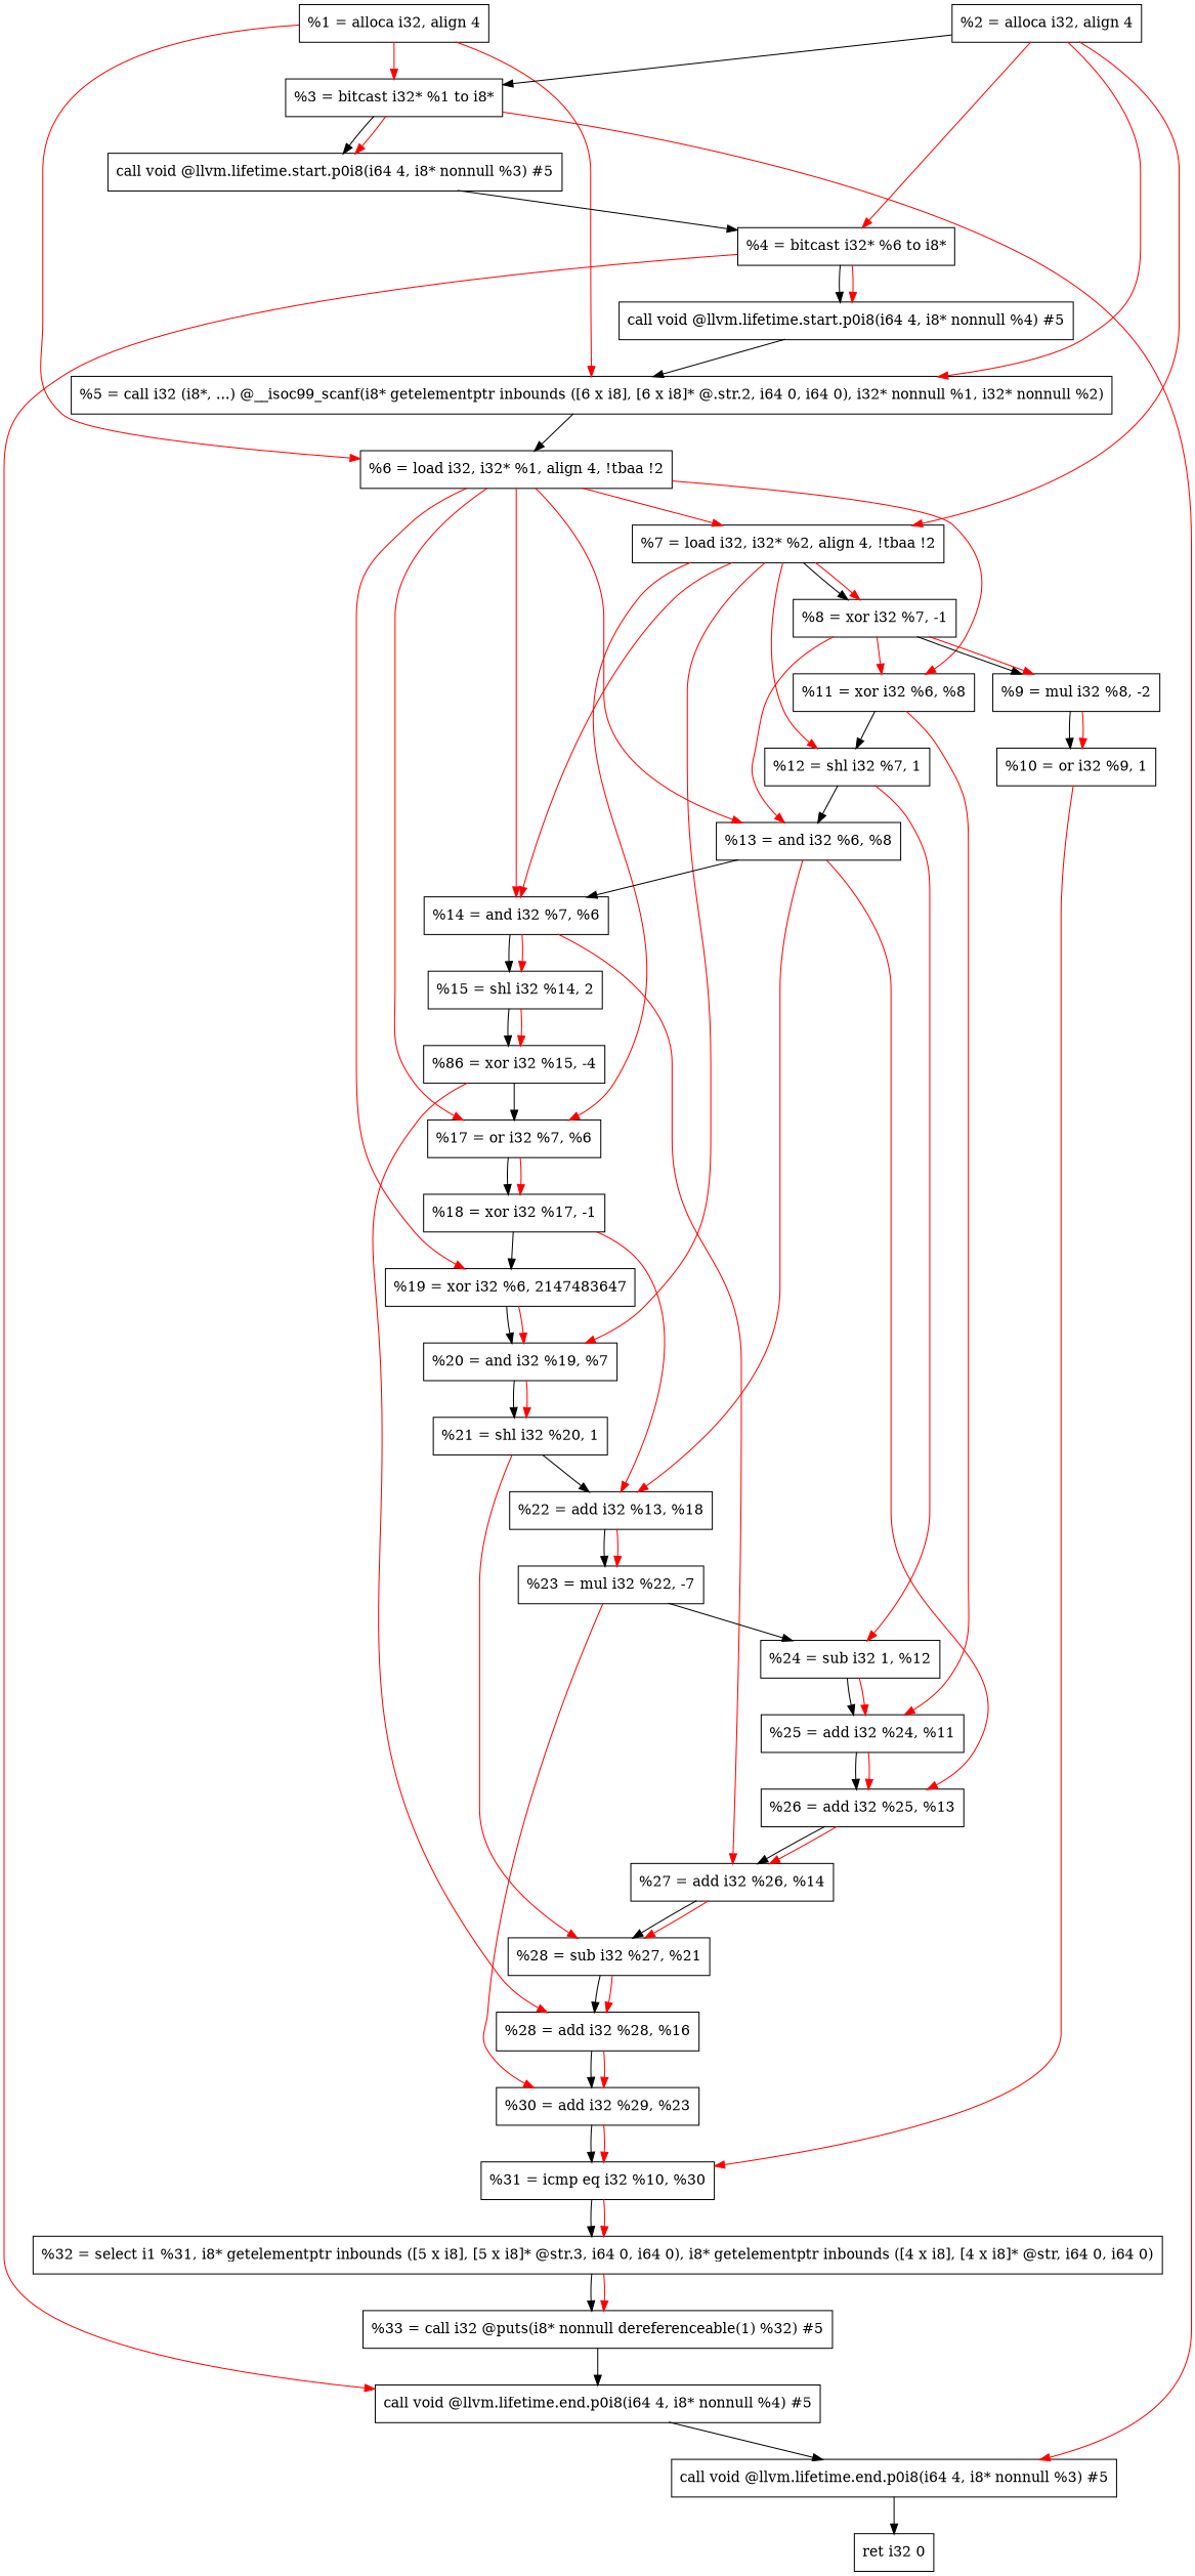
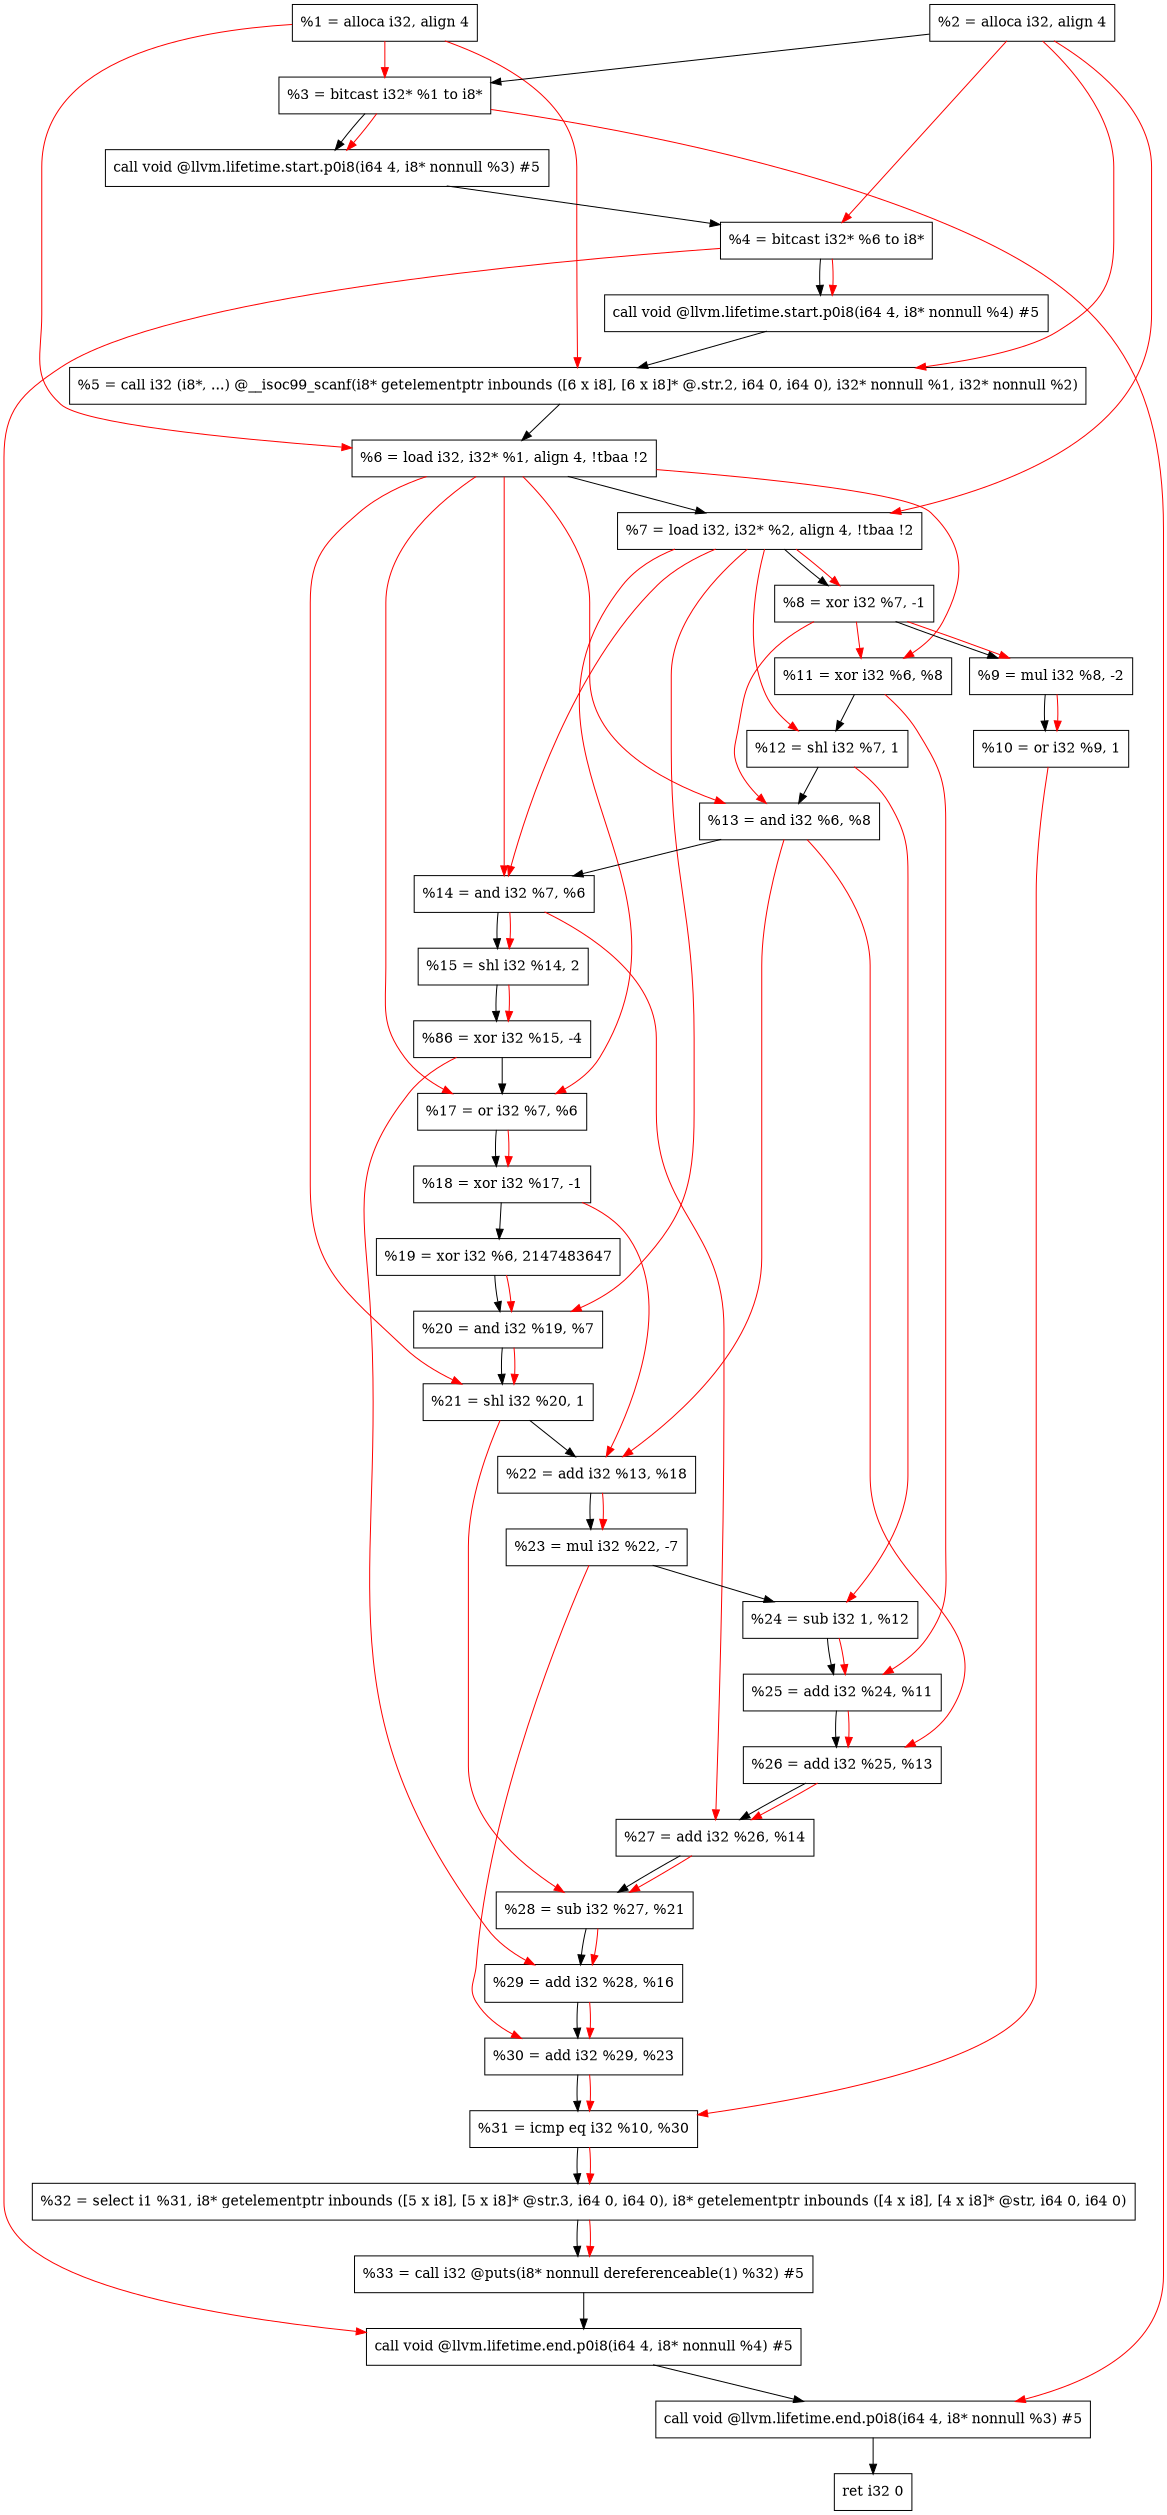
  digraph {
    node [shape=record]
    edge [color=red]
    n1 [label="  %1 = alloca i32, align 4"]
    n2 [label="  %3 = bitcast i32* %1 to i8*"]
    n3 [label="  %5 = call i32 (i8*, ...) @__isoc99_scanf(i8* getelementptr inbounds ([6 x i8], [6 x i8]* @.str.2, i64 0, i64 0), i32* nonnull %1, i32* nonnull %2)"]
    n4 [label="  %6 = load i32, i32* %1, align 4, !tbaa !2"]
    n5 [label="  %2 = alloca i32, align 4"]
    n6 [label="%4 = bitcast i32* %6 to i8*"]
    n7 [label="  %7 = load i32, i32* %2, align 4, !tbaa !2"]
    n8 [label="  call void @llvm.lifetime.start.p0i8(i64 4, i8* nonnull %3) #5"]
    n9 [label="  call void @llvm.lifetime.end.p0i8(i64 4, i8* nonnull %3) #5"]
    n10 [label="  %11 = xor i32 %6, %8"]
    n11 [label="  %13 = and i32 %6, %8"]
    n12 [label="  %14 = and i32 %7, %6"]
    n13 [label="  %17 = or i32 %7, %6"]
    n14 [label="  %19 = xor i32 %6, 2147483647"]
    n15 [label="  call void @llvm.lifetime.start.p0i8(i64 4, i8* nonnull %4) #5"]
    n16 [label="  call void @llvm.lifetime.end.p0i8(i64 4, i8* nonnull %4) #5"]
    n17 [label="  %8 = xor i32 %7, -1"]
    n18 [label="  %12 = shl i32 %7, 1"]
    n19 [label="  %20 = and i32 %19, %7"]
    n20 [label="  ret i32 0"]
    n21 [label="  %25 = add i32 %24, %11"]
    n22 [label="  %22 = add i32 %13, %18"]
    n23 [label="  %26 = add i32 %25, %13"]
    n24 [label="  %15 = shl i32 %14, 2"]
    n25 [label="  %27 = add i32 %26, %14"]
    n26 [label="  %18 = xor i32 %17, -1"]
    n27 [label="  %9 = mul i32 %8, -2"]
    n28 [label="  %24 = sub i32 1, %12"]
    n29 [label="  %21 = shl i32 %20, 1"]
    n30 [label="  %10 = or i32 %9, 1"]
    n31 [label="  %31 = icmp eq i32 %10, %30"]
    n32 [label="  %32 = select i1 %31, i8* getelementptr inbounds ([5 x i8], [5 x i8]* @str.3, i64 0, i64 0), i8* getelementptr inbounds ([4 x i8], [4 x i8]* @str, i64 0, i64 0)"]
    n33 [label="  %23 = mul i32 %22, -7"]
    n34 [label="%86 = xor i32 %15, -4"]
    n35 [label="  %28 = sub i32 %27, %21"]
-   n36 [label="%28 = add i32 %28, %16"]
+   n36 [label="  %29 = add i32 %28, %16"]
    n37 [label="  %30 = add i32 %29, %23"]
    n38 [label="  %33 = call i32 @puts(i8* nonnull dereferenceable(1) %32) #5"]
    n1 -> n2
    n1 -> n3
    n1 -> n4
    n2 -> n8 [color=""]
    n2 -> n8
    n2 -> n9
    n3 -> n4 [color=""]
-   n4 -> n7
+   n4 -> n7 [color=""]
    n4 -> n10
    n4 -> n11
    n4 -> n12
    n4 -> n13
-   n4 -> n14
+   n4 -> n29
    n5 -> n2 [color=""]
    n5 -> n3
    n5 -> n6
    n5 -> n7
    n6 -> n15 [color=""]
    n6 -> n15
    n6 -> n16
    n7 -> n12
    n7 -> n13
    n7 -> n17 [color=""]
    n7 -> n17
    n7 -> n18
    n7 -> n19
    n8 -> n6 [color=""]
    n9 -> n20 [color=""]
    n10 -> n18 [color=""]
    n10 -> n21
    n11 -> n12 [color=""]
    n11 -> n22
    n11 -> n23
    n12 -> n24 [color=""]
    n12 -> n24
    n12 -> n25
    n13 -> n26 [color=""]
    n13 -> n26
    n14 -> n19 [color=""]
    n14 -> n19
    n15 -> n3 [color=""]
    n16 -> n9 [color=""]
    n17 -> n10
    n17 -> n11
    n17 -> n27 [color=""]
    n17 -> n27
    n18 -> n11 [color=""]
    n18 -> n28
    n19 -> n29 [color=""]
    n19 -> n29
    n21 -> n23 [color=""]
    n21 -> n23
    n22 -> n33 [color=""]
    n22 -> n33
    n23 -> n25 [color=""]
    n23 -> n25
    n24 -> n34 [color=""]
    n24 -> n34
    n25 -> n35 [color=""]
    n25 -> n35
    n26 -> n14 [color=""]
    n26 -> n22
    n27 -> n30 [color=""]
    n27 -> n30
    n28 -> n21 [color=""]
    n28 -> n21
    n29 -> n22 [color=""]
    n29 -> n35
    n30 -> n31
    n31 -> n32 [color=""]
    n31 -> n32
    n32 -> n38 [color=""]
    n32 -> n38
    n33 -> n28 [color=""]
    n33 -> n37
    n34 -> n13 [color=""]
    n34 -> n36
    n35 -> n36 [color=""]
    n35 -> n36
    n36 -> n37 [color=""]
    n36 -> n37
    n37 -> n31 [color=""]
    n37 -> n31
    n38 -> n16 [color=""]
  }
